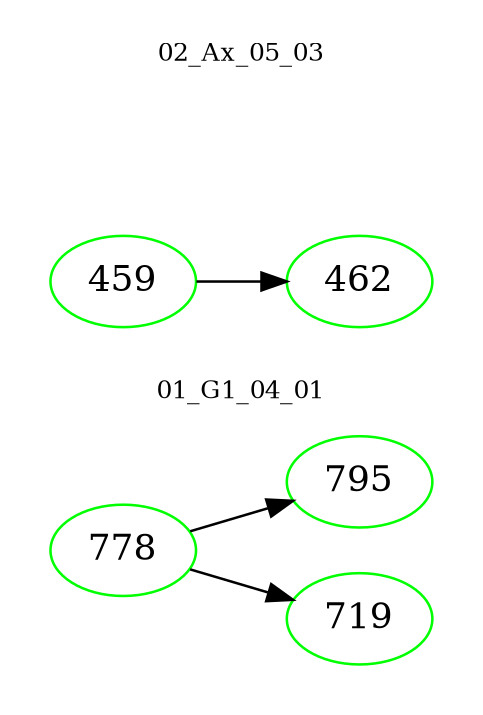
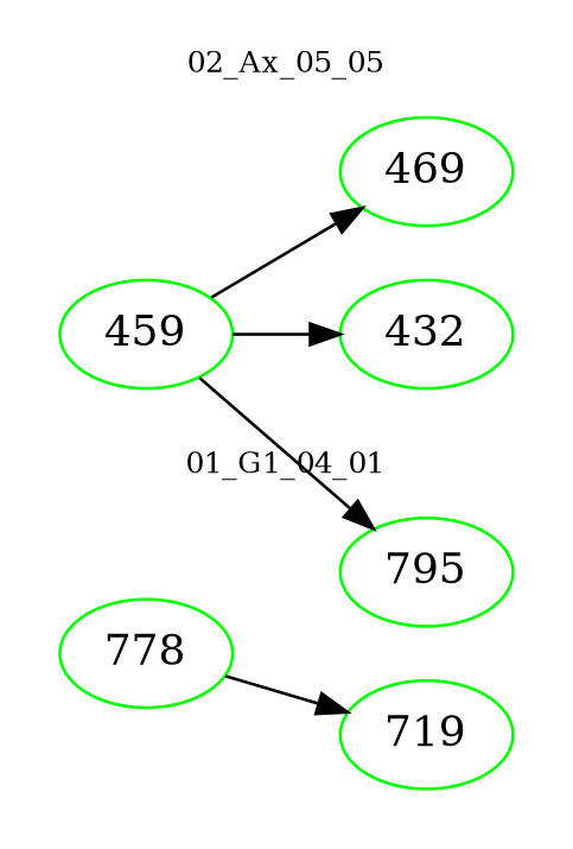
  digraph {
    rankdir=LR
    node [color=green]
    edge [color=black]
    n1 [label=459]
-   n2 [label=462]
+   n2 [label=432]
+   n3 [label=469]
    n4 [label=778]
    n5 [label=719]
    n6 [label=795]
    subgraph cluster_1 {
      color=white
      fontsize=10
-     label="02_Ax_05_03"
+     label="02_Ax_05_05"
      n1
      n2
+     n3
    }
    subgraph cluster_2 {
      color=white
      fontsize=10
      label="01_G1_04_01"
      n4
      n5
      n6
    }
    n1 -> n2
+   n1 -> n3
    n4 -> n5
-   n4 -> n6
+   n1 -> n6
  }
